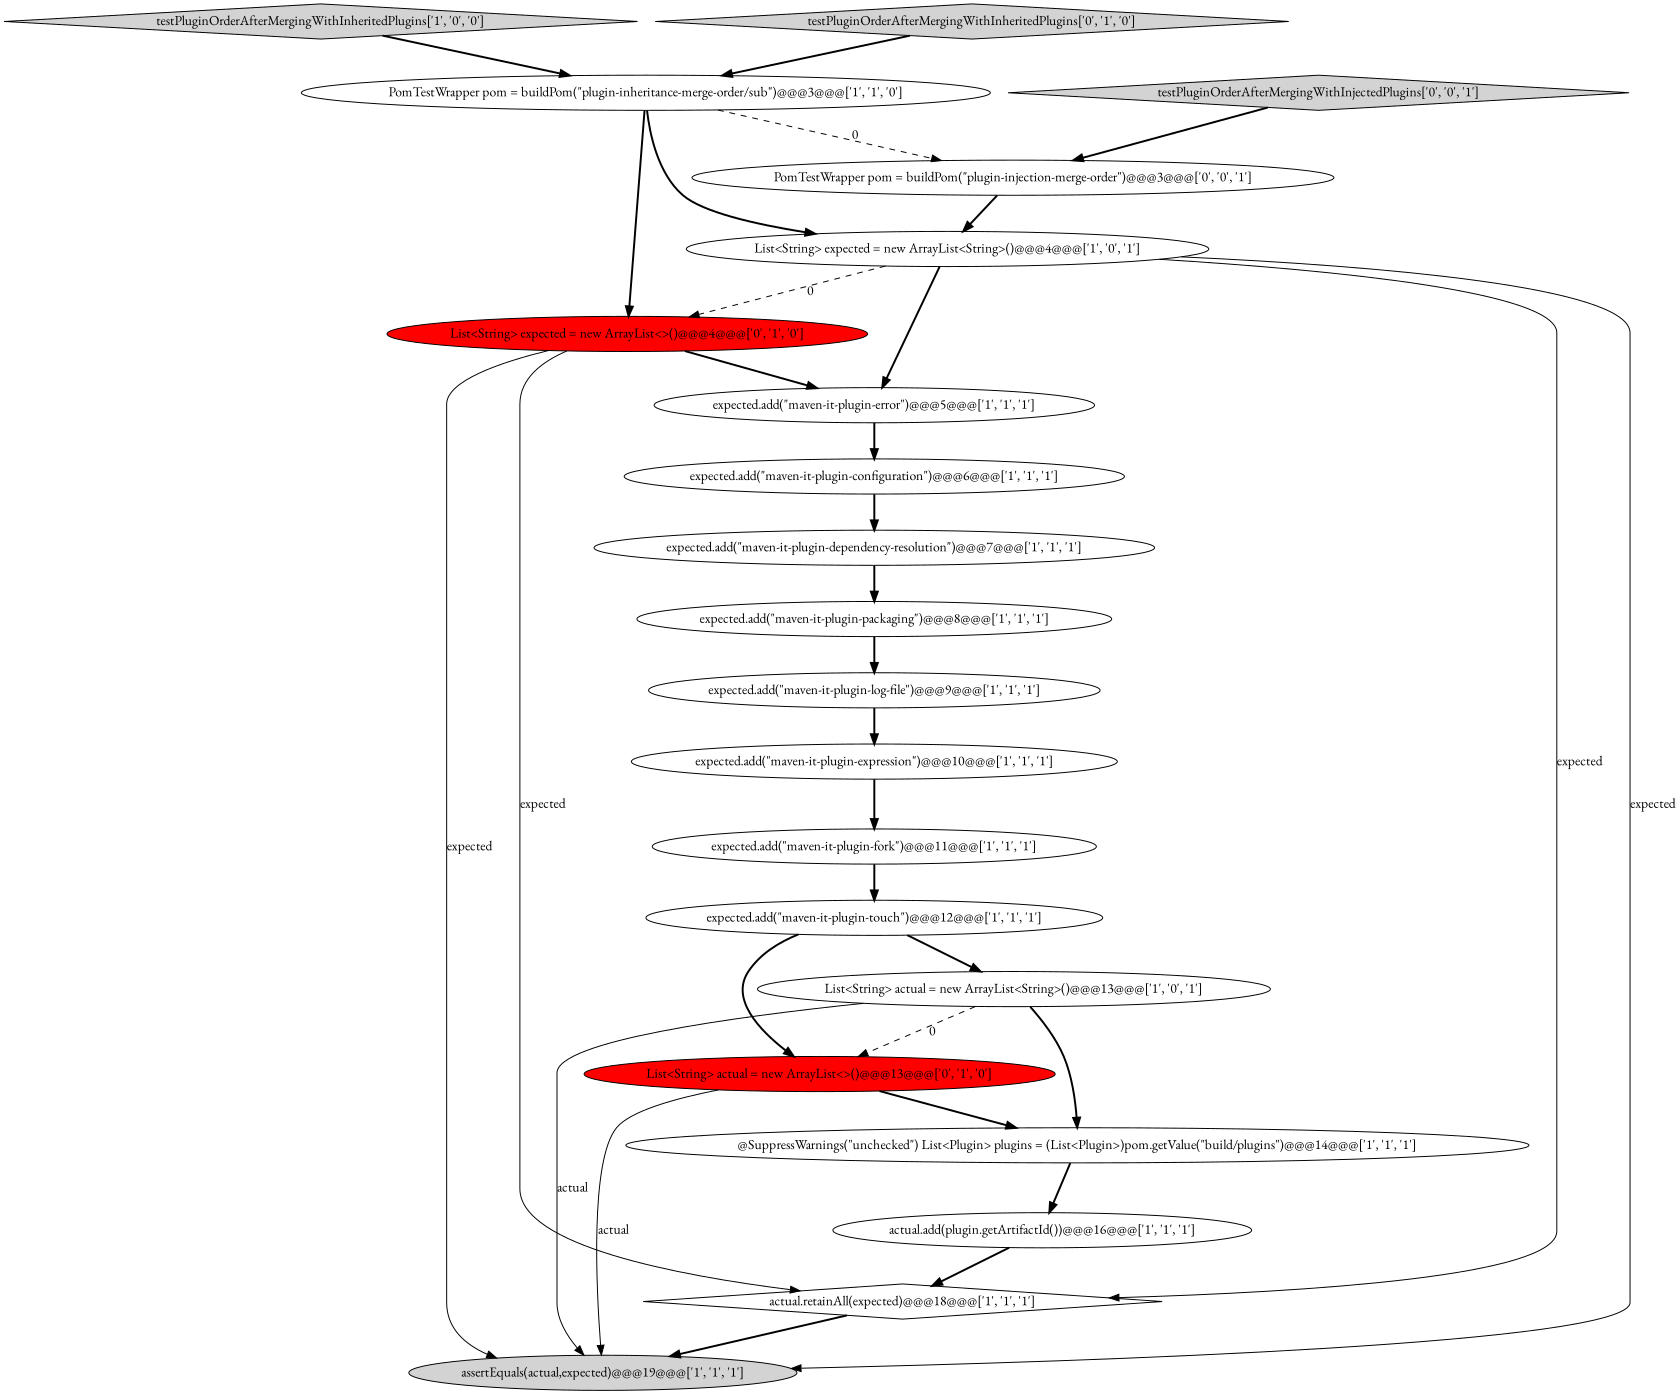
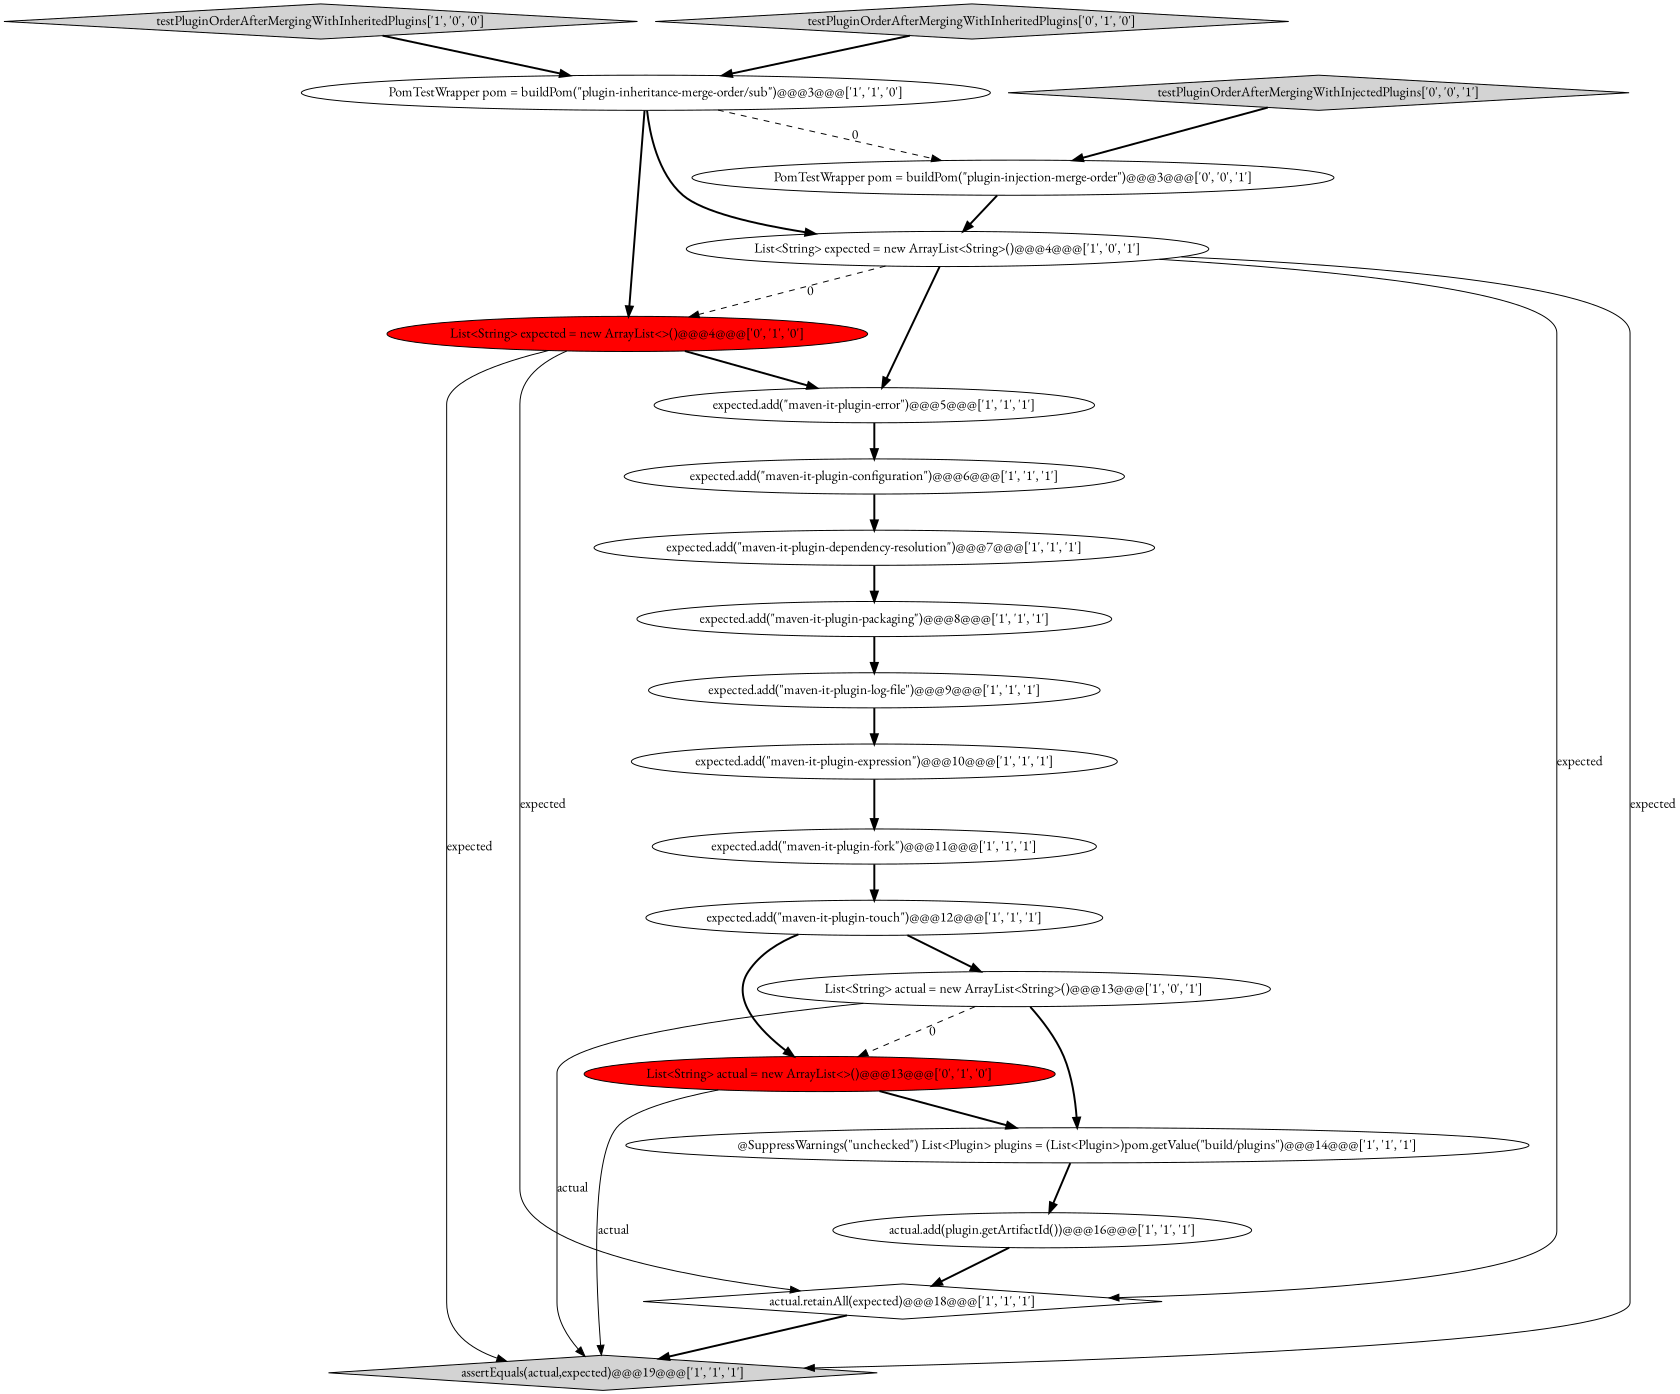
  digraph {
    fontname="EB Garamond"
    node [fillcolor=white fontname="EB Garamond" shape=ellipse style=filled]
    edge [fontname="EB Garamond" style=bold]
    n1 [label="List<String> actual = new ArrayList<String>()@@@13@@@['1', '0', '1']"]
    n2 [fillcolor=red label="List<String> actual = new ArrayList<>()@@@13@@@['0', '1', '0']"]
-   n3 [fillcolor=lightgray label="assertEquals(actual,expected)@@@19@@@['1', '1', '1']"]
+   n3 [fillcolor=lightgray label="assertEquals(actual,expected)@@@19@@@['1', '1', '1']" shape=diamond]
    n4 [label="@SuppressWarnings(\"unchecked\") List<Plugin> plugins = (List<Plugin>)pom.getValue(\"build/plugins\")@@@14@@@['1', '1', '1']"]
    n5 [label="actual.add(plugin.getArtifactId())@@@16@@@['1', '1', '1']"]
    n6 [label="actual.retainAll(expected)@@@18@@@['1', '1', '1']" shape=diamond]
    n7 [fillcolor=lightgray label="testPluginOrderAfterMergingWithInjectedPlugins['0', '0', '1']" shape=diamond]
    n8 [label="PomTestWrapper pom = buildPom(\"plugin-injection-merge-order\")@@@3@@@['0', '0', '1']"]
    n9 [label="List<String> expected = new ArrayList<String>()@@@4@@@['1', '0', '1']"]
    n10 [label="expected.add(\"maven-it-plugin-expression\")@@@10@@@['1', '1', '1']"]
    n11 [label="expected.add(\"maven-it-plugin-fork\")@@@11@@@['1', '1', '1']"]
    n12 [label="expected.add(\"maven-it-plugin-touch\")@@@12@@@['1', '1', '1']"]
    n13 [label="expected.add(\"maven-it-plugin-configuration\")@@@6@@@['1', '1', '1']"]
    n14 [label="expected.add(\"maven-it-plugin-dependency-resolution\")@@@7@@@['1', '1', '1']"]
    n15 [label="expected.add(\"maven-it-plugin-packaging\")@@@8@@@['1', '1', '1']"]
    n16 [label="expected.add(\"maven-it-plugin-error\")@@@5@@@['1', '1', '1']"]
    n17 [label="expected.add(\"maven-it-plugin-log-file\")@@@9@@@['1', '1', '1']"]
    n18 [label="PomTestWrapper pom = buildPom(\"plugin-inheritance-merge-order/sub\")@@@3@@@['1', '1', '0']"]
    n19 [fillcolor=red label="List<String> expected = new ArrayList<>()@@@4@@@['0', '1', '0']"]
    n20 [fillcolor=lightgray label="testPluginOrderAfterMergingWithInheritedPlugins['1', '0', '0']" shape=diamond]
    n21 [fillcolor=lightgray label="testPluginOrderAfterMergingWithInheritedPlugins['0', '1', '0']" shape=diamond]
    n1 -> n2 [label=0 style=dashed]
    n1 -> n3 [label=actual style=solid]
    n1 -> n4
    n2 -> n3 [label=actual style=solid]
    n2 -> n4
    n4 -> n5
    n5 -> n6
    n6 -> n3
    n7 -> n8
    n8 -> n9
    n9 -> n3 [label=expected style=solid]
    n9 -> n6 [label=expected style=solid]
    n9 -> n16
    n9 -> n19 [label=0 style=dashed]
    n10 -> n11
    n11 -> n12
    n12 -> n1
    n12 -> n2
    n13 -> n14
    n14 -> n15
    n15 -> n17
    n16 -> n13
    n17 -> n10
    n18 -> n8 [label=0 style=dashed]
    n18 -> n9
    n18 -> n19
    n19 -> n3 [label=expected style=solid]
    n19 -> n6 [label=expected style=solid]
    n19 -> n16
    n20 -> n18
    n21 -> n18
  }
